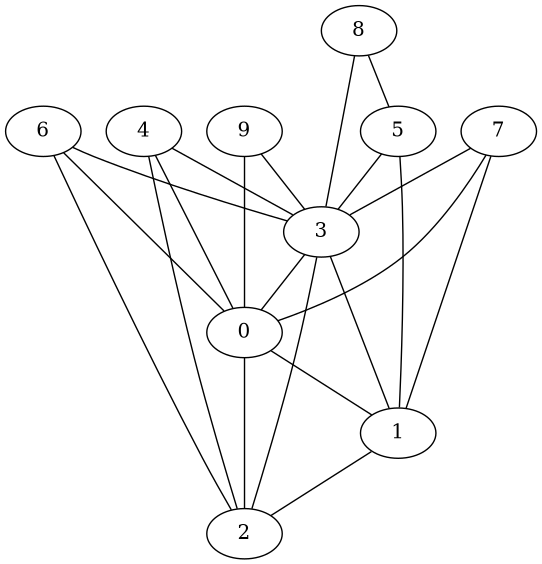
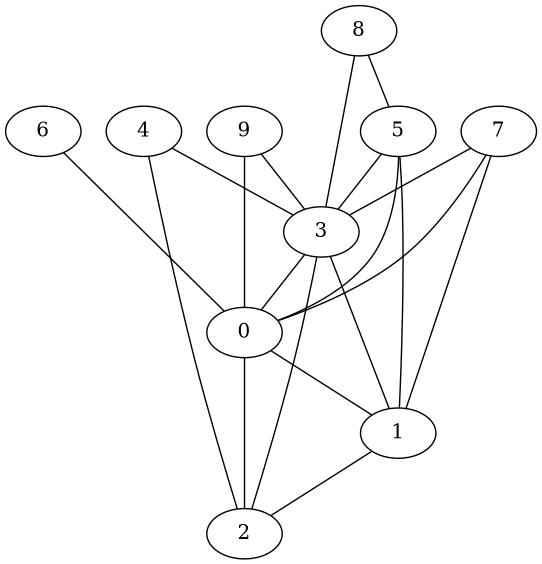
  graph {
    n1 [label=0]
    n2 [label=1]
    n3 [label=2]
    n4 [label=3]
    n5 [label=4]
    n6 [label=5]
    n7 [label=6]
    n8 [label=7]
    n9 [label=8]
    n10 [label=9]
    n1 -- n2
    n1 -- n3
    n2 -- n3
    n4 -- n1
    n4 -- n2
    n4 -- n3
-   n5 -- n1
+   n6 -- n1
    n5 -- n3
    n5 -- n4
    n6 -- n2
    n6 -- n4
    n7 -- n1
-   n7 -- n3
-   n7 -- n4
    n8 -- n1
    n8 -- n2
    n8 -- n4
    n9 -- n4
    n9 -- n6
    n10 -- n1
    n10 -- n4
  }
